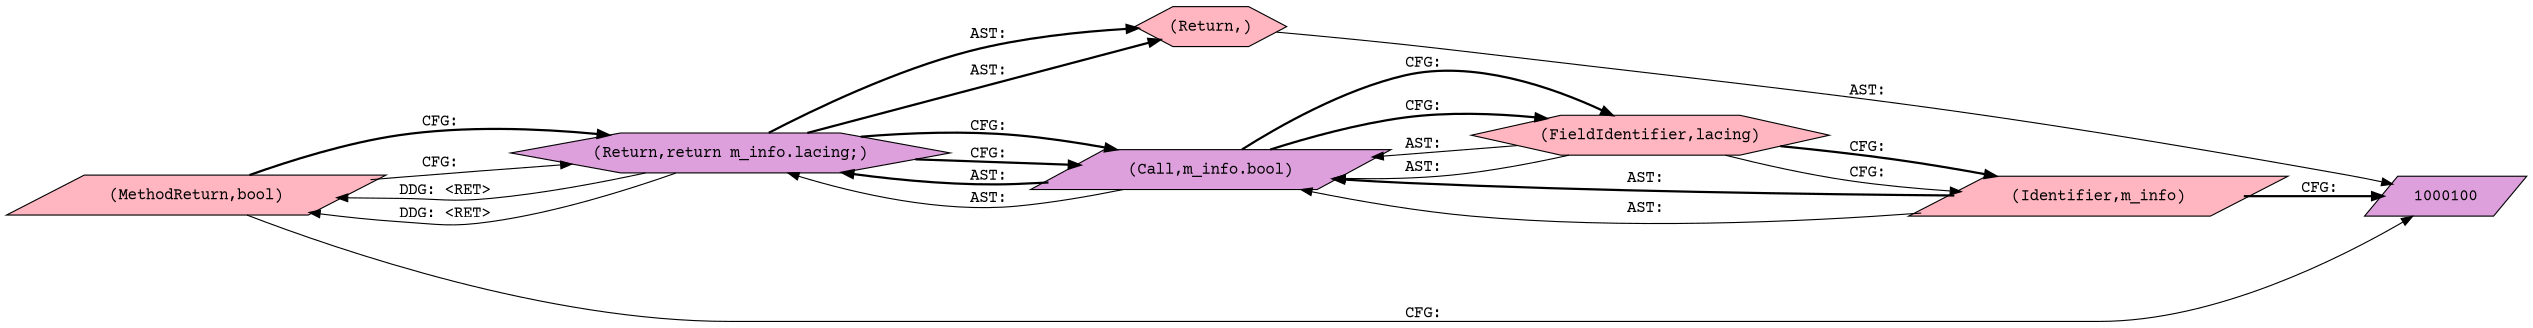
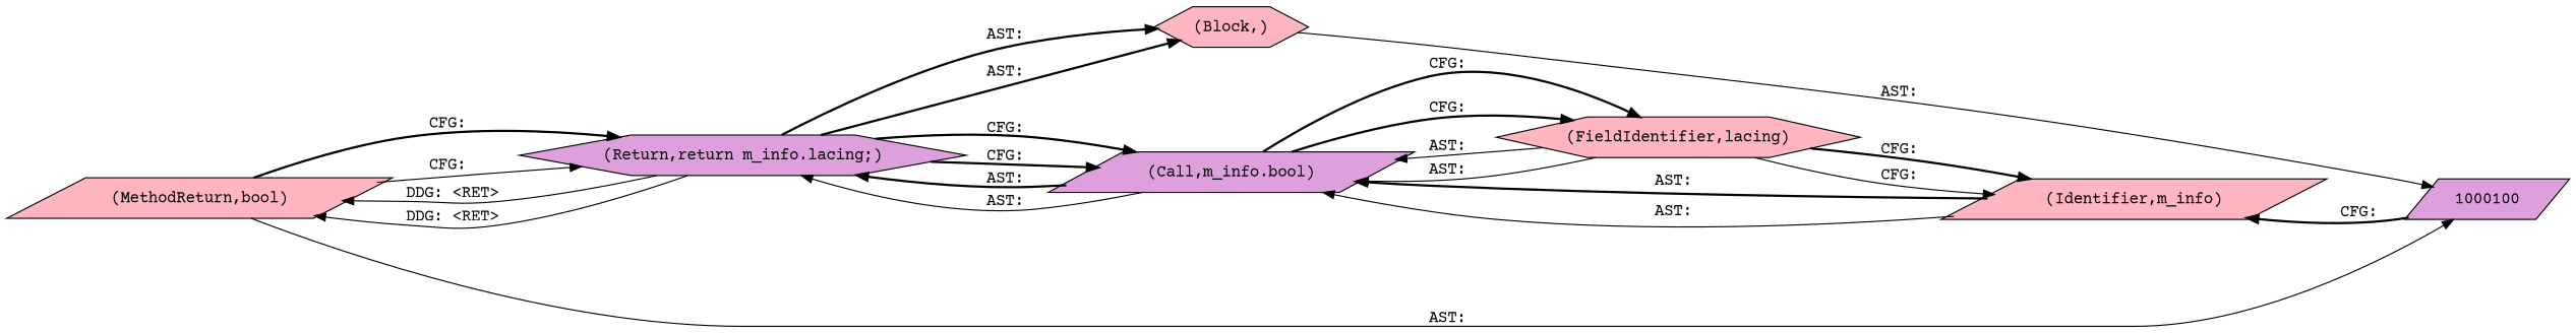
  digraph {
    fontname="Courier Prime"
    rankdir=LR
    node [fillcolor=lightpink fontname="Courier Prime" shape=parallelogram style=filled]
    edge [fontname="Courier Prime" style=bold]
    n1 [label="(MethodReturn,bool)"]
    n2 [fillcolor=plum label="(Return,return m_info.lacing;)" shape=hexagon]
    1000100 [fillcolor=plum]
-   n4 [label="(Return,)" shape=hexagon]
+   n4 [label="(Block,)" shape=hexagon]
    n5 [fillcolor=plum label="(Call,m_info.bool)"]
    n6 [label="(FieldIdentifier,lacing)" shape=hexagon]
    n7 [label="(Identifier,m_info)"]
    n1 -> n2 [label="CFG: "]
    n1 -> n2 [label="CFG: " style=solid]
-   n1 -> 1000100 [label="CFG: " style=solid]
+   n1 -> 1000100 [label="AST: " style=solid]
    n2 -> n1 [label="DDG: <RET>" style=solid]
    n2 -> n1 [label="DDG: <RET>" style=solid]
    n2 -> n4 [label="AST: "]
    n2 -> n4 [label="AST: "]
    n2 -> n5 [label="CFG: "]
    n2 -> n5 [label="CFG: "]
    n4 -> 1000100 [label="AST: " style=solid]
    n5 -> n2 [label="AST: "]
    n5 -> n2 [label="AST: " style=solid]
    n5 -> n6 [label="CFG: "]
    n5 -> n6 [label="CFG: "]
    n6 -> n5 [label="AST: " style=solid]
    n6 -> n5 [label="AST: " style=solid]
    n6 -> n7 [label="CFG: "]
    n6 -> n7 [label="CFG: " style=solid]
-   n7 -> 1000100 [label="CFG: "]
+   1000100 -> n7 [label="CFG: "]
    n7 -> n5 [label="AST: "]
    n7 -> n5 [label="AST: " style=solid]
  }
